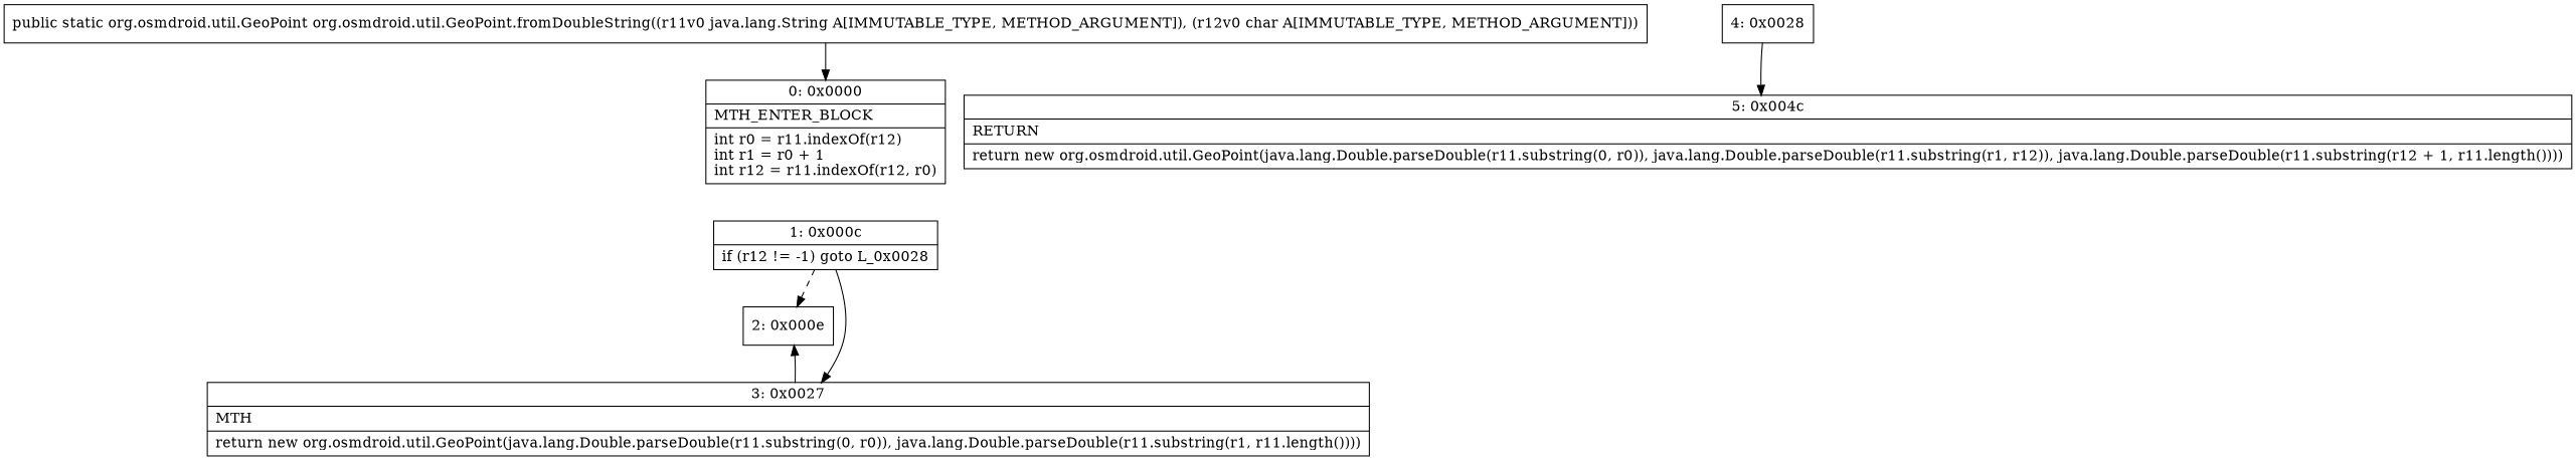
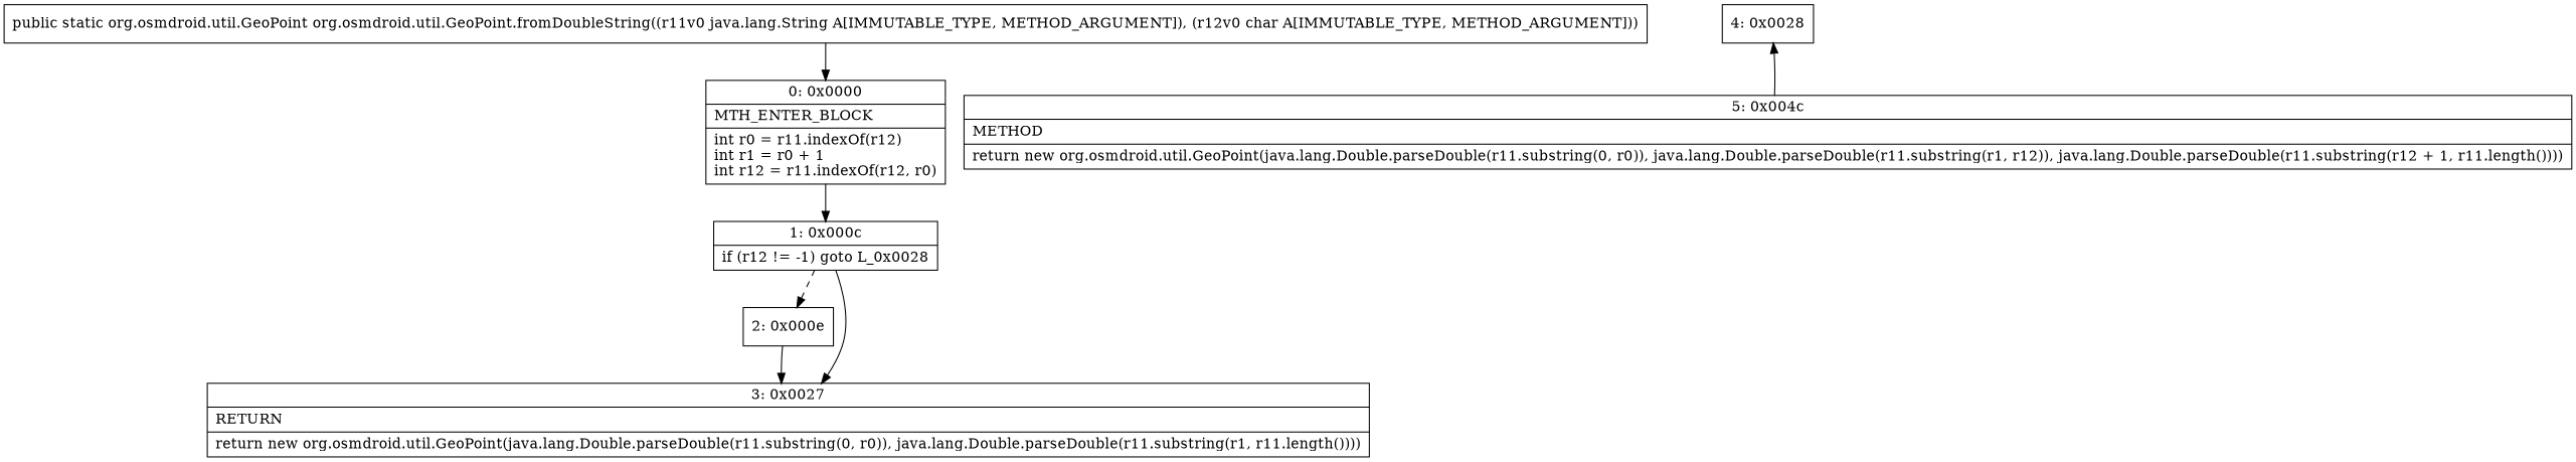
  digraph {
    node [shape=record]
    n1 [label="{0\:\ 0x0000|MTH_ENTER_BLOCK\l|int r0 = r11.indexOf(r12)\lint r1 = r0 + 1\lint r12 = r11.indexOf(r12, r0)\l}"]
    n2 [label="{1\:\ 0x000c|if (r12 != \-1) goto L_0x0028\l}"]
    n3 [label="{2\:\ 0x000e}"]
-   n4 [label="{3\:\ 0x0027|MTH\l|return new org.osmdroid.util.GeoPoint(java.lang.Double.parseDouble(r11.substring(0, r0)), java.lang.Double.parseDouble(r11.substring(r1, r11.length())))\l}"]
+   n4 [label="{3\:\ 0x0027|RETURN\l|return new org.osmdroid.util.GeoPoint(java.lang.Double.parseDouble(r11.substring(0, r0)), java.lang.Double.parseDouble(r11.substring(r1, r11.length())))\l}"]
    n5 [label="{4\:\ 0x0028}"]
-   n6 [label="{5\:\ 0x004c|RETURN\l|return new org.osmdroid.util.GeoPoint(java.lang.Double.parseDouble(r11.substring(0, r0)), java.lang.Double.parseDouble(r11.substring(r1, r12)), java.lang.Double.parseDouble(r11.substring(r12 + 1, r11.length())))\l}"]
+   n6 [label="{5\:\ 0x004c|METHOD\l|return new org.osmdroid.util.GeoPoint(java.lang.Double.parseDouble(r11.substring(0, r0)), java.lang.Double.parseDouble(r11.substring(r1, r12)), java.lang.Double.parseDouble(r11.substring(r12 + 1, r11.length())))\l}"]
    n7 [label="{public static org.osmdroid.util.GeoPoint org.osmdroid.util.GeoPoint.fromDoubleString((r11v0 java.lang.String A[IMMUTABLE_TYPE, METHOD_ARGUMENT]), (r12v0 char A[IMMUTABLE_TYPE, METHOD_ARGUMENT])) }"]
+   n1 -> n2
    n2 -> n3 [style=dashed]
    n2 -> n4
-   n4 -> n3
-   n5 -> n6
+   n3 -> n4
+   n6 -> n5
    n7 -> n1
  }
